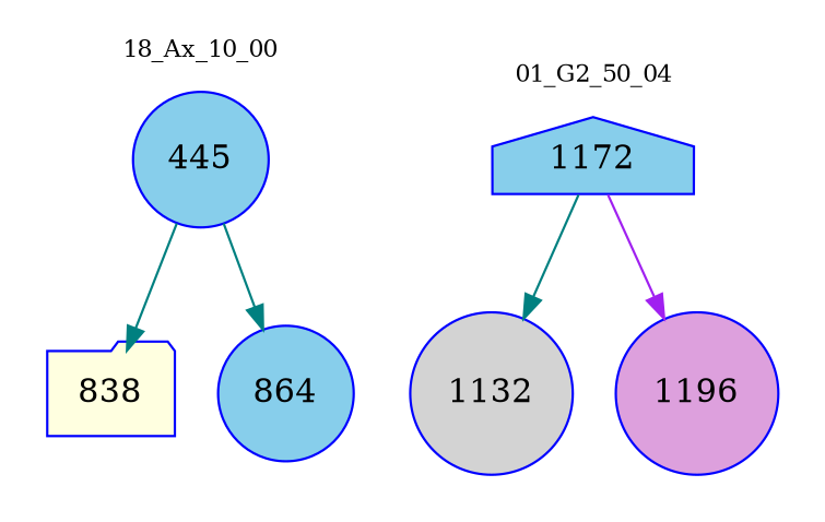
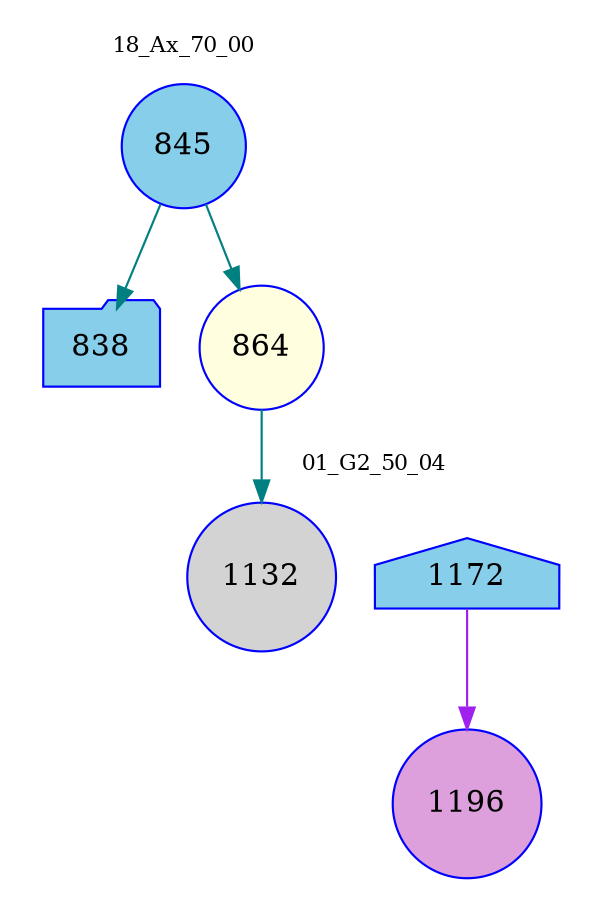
  digraph {
    node [color=blue fillcolor=skyblue shape=circle style=filled]
    edge [color=teal]
-   n1 [label=445]
-   n2 [fillcolor=lightyellow label=838 shape=folder]
-   n3 [label=864]
+   n1 [label=845]
+   n2 [label=838 shape=folder]
+   n3 [fillcolor=lightyellow label=864]
    n4 [label=1172 shape=house]
    n5 [fillcolor=lightgrey label=1132]
    n6 [fillcolor=plum label=1196]
    subgraph cluster_1 {
      color=white
      fontsize=10
-     label="18_Ax_10_00"
+     label="18_Ax_70_00"
      n1
      n2
      n3
    }
    subgraph cluster_2 {
      color=white
      fontsize=10
      label="01_G2_50_04"
      n4
      n5
      n6
    }
    n1 -> n2
    n1 -> n3
-   n4 -> n5
+   n3 -> n5
    n4 -> n6 [color=purple]
  }
